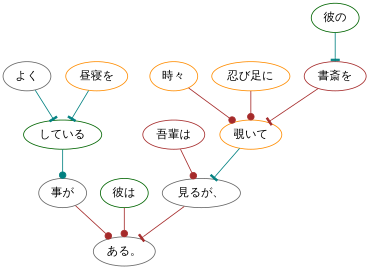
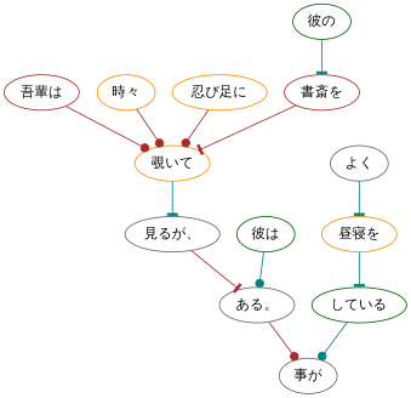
  digraph {
    node [color=gray40]
    edge [arrowhead=dot color=brown]
    n1 [color=brown label="吾輩は"]
    n2 [label="見るが、"]
    n3 [label="ある。"]
    n4 [color=darkorange label="時々"]
    n5 [color=darkorange label="覗いて"]
    n6 [color=darkorange label="忍び足に"]
    n7 [color=darkgreen label="彼の"]
    n8 [color=brown label="書斎を"]
    n9 [color=darkgreen label="彼は"]
    n10 [label="よく"]
    n11 [color=darkgreen label="している"]
    n12 [label="事が"]
    n13 [color=darkorange label="昼寝を"]
-   n1 -> n2
+   n1 -> n5
    n2 -> n3 [arrowhead=tee]
    n4 -> n5
    n5 -> n2 [arrowhead=tee color=teal]
    n6 -> n5
    n7 -> n8 [arrowhead=tee color=teal]
    n8 -> n5 [arrowhead=tee]
-   n9 -> n3
-   n10 -> n11 [arrowhead=tee color=teal]
+   n9 -> n3 [color=teal]
+   n10 -> n13 [arrowhead=tee color=teal]
    n11 -> n12 [color=teal]
-   n12 -> n3
+   n3 -> n12
    n13 -> n11 [arrowhead=tee color=teal]
  }
